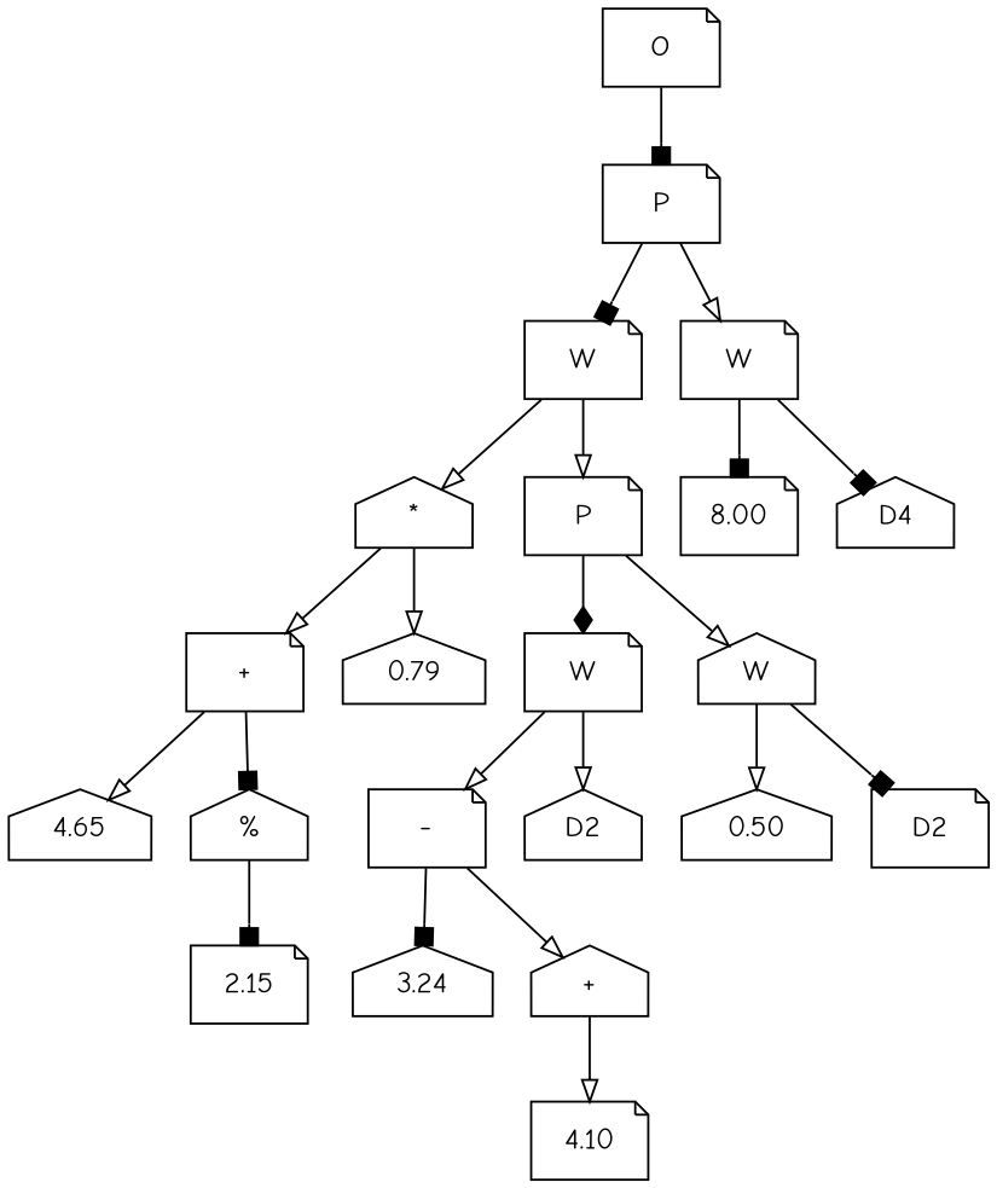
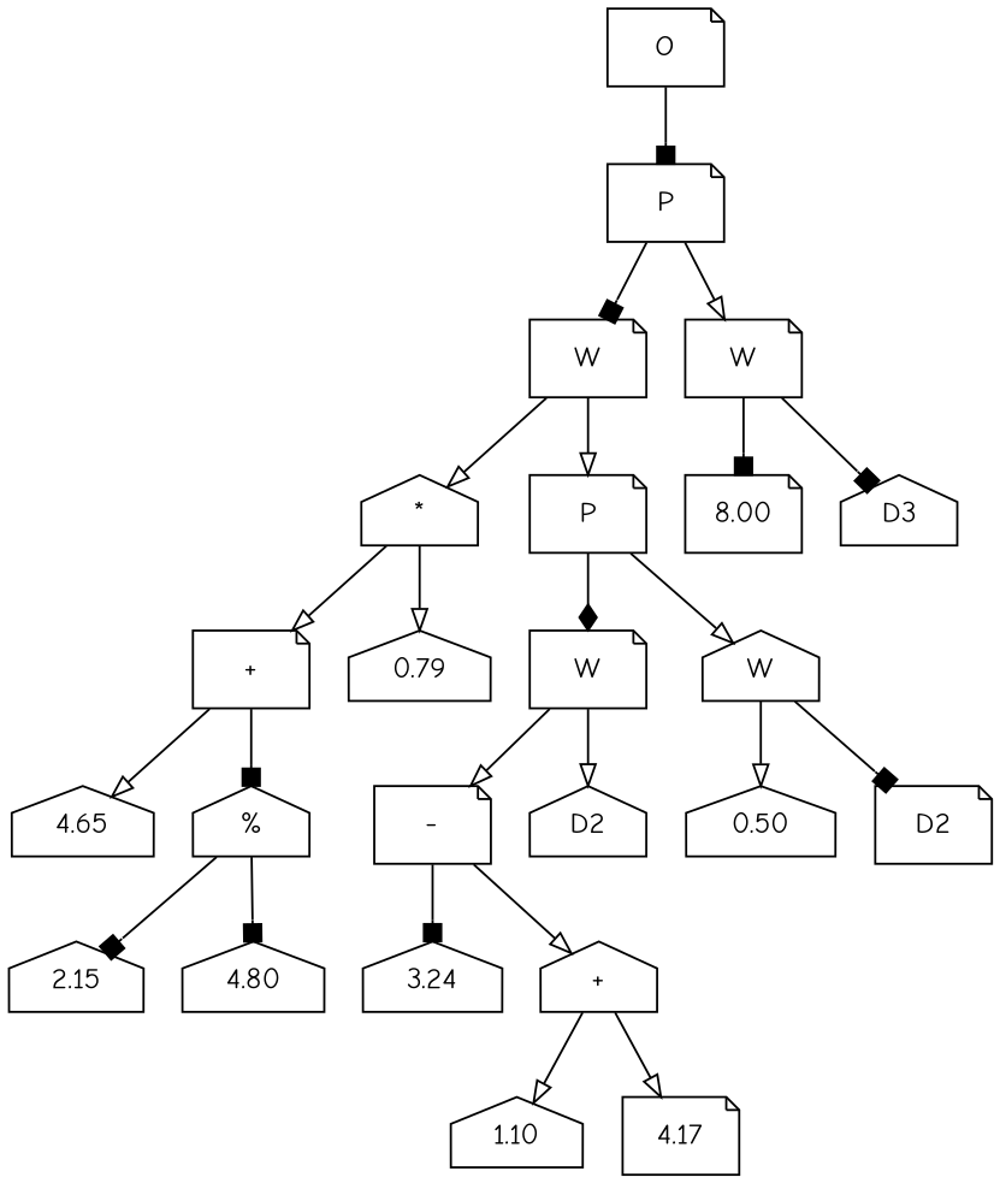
  digraph {
    fontname="Comic Neue"
    node [fontname="Comic Neue" shape=house]
    edge [arrowhead=onormal fontname="Comic Neue"]
    n1 [label=O shape=note]
    n2 [label=P shape=note]
    n3 [label=W shape=note]
    n4 [label=W shape=note]
    n5 [label="*"]
    n6 [label=P shape=note]
    n7 [label=8.00 shape=note]
-   n8 [label=D4]
+   n8 [label=D3]
    n9 [label="+" shape=note]
    n10 [label=0.79]
    n11 [label=W shape=note]
    n12 [label=W]
    n13 [label=4.65]
    n14 [label="%"]
-   n15 [label=2.15 shape=note]
+   n15 [label=2.15]
+   n16 [label=4.80]
    n17 [label="-" shape=note]
    n18 [label=D2]
    n19 [label=0.50]
    n20 [label=D2 shape=note]
    n21 [label=3.24]
    n22 [label="+"]
-   n24 [label=4.10 shape=note]
+   n23 [label=1.10]
+   n24 [label=4.17 shape=note]
    n1 -> n2 [arrowhead=box]
    n2 -> n3 [arrowhead=box]
    n2 -> n4
    n3 -> n5
    n3 -> n6
    n4 -> n7 [arrowhead=box]
    n4 -> n8 [arrowhead=box]
    n5 -> n9
    n5 -> n10
    n6 -> n11 [arrowhead=diamond]
    n6 -> n12
    n9 -> n13
    n9 -> n14 [arrowhead=box]
    n11 -> n17
    n11 -> n18
    n12 -> n19
    n12 -> n20 [arrowhead=box]
    n14 -> n15 [arrowhead=box]
+   n14 -> n16 [arrowhead=box]
    n17 -> n21 [arrowhead=box]
    n17 -> n22
+   n22 -> n23
    n22 -> n24
  }
